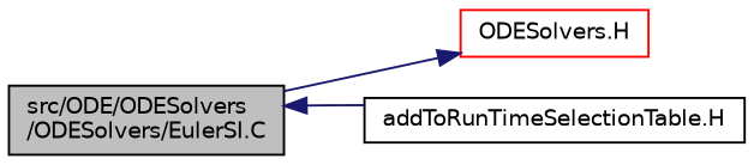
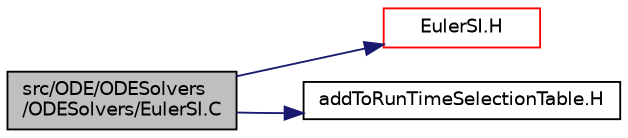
  digraph {
    rankdir=LR
    node [color=black fontname=Helvetica fontsize=10 shape=record]
    edge [color=midnightblue fontname=Helvetica fontsize=10 labelfontname=Helvetica labelfontsize=10 style=solid]
    n1 [fillcolor=grey75 fontcolor=black height=0.2 label="src/ODE/ODESolvers\l/ODESolvers/EulerSI.C" style=filled width=0.4]
-   n2 [color=red height=0.2 label="ODESolvers.H" width=0.4]
+   n2 [color=red height=0.2 label="EulerSI.H" width=0.4]
    n3 [height=0.2 label="addToRunTimeSelectionTable.H" width=0.4]
    n1 -> n2
-   n3 -> n1
+   n1 -> n3
  }
